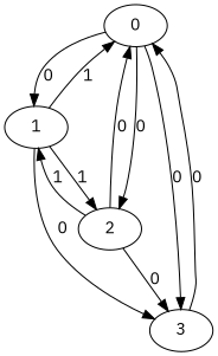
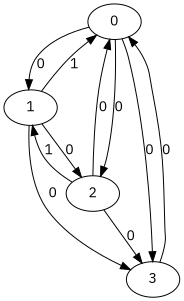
  digraph {
    fontname="IBM Plex Sans"
    node [fontname="IBM Plex Sans"]
    edge [fontname="IBM Plex Sans"]
    0
    1
    2
    3
    0 -> 1 [label=0]
    0 -> 2 [label=0]
    0 -> 3 [label=0]
    1 -> 0 [label=1]
-   1 -> 2 [label=1]
+   1 -> 2 [label=0]
    1 -> 3 [label=0]
    2 -> 0 [label=0]
    2 -> 1 [label=1]
    2 -> 3 [label=0]
    3 -> 0 [label=0]
  }
